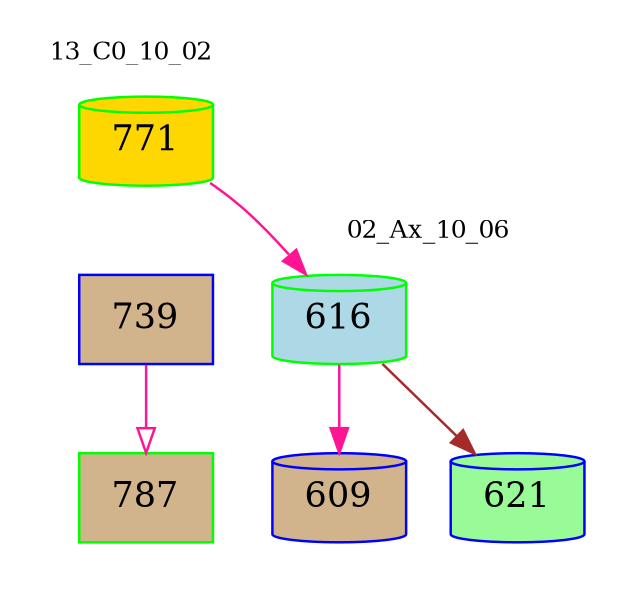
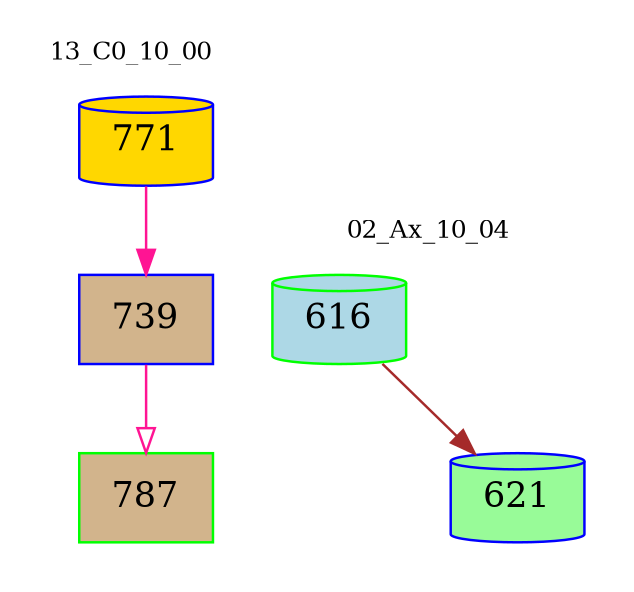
  digraph {
    node [color=green fillcolor=tan shape=cylinder style=filled]
    edge [arrowhead=normal color=deeppink]
    n1 [fillcolor=lightblue label=616]
-   n2 [color=blue label=609]
    n3 [color=blue fillcolor=palegreen label=621]
-   n4 [fillcolor=gold label=771]
+   n4 [color=blue fillcolor=gold label=771]
    n5 [color=blue label=739 shape=box]
    n6 [label=787 shape=box]
    subgraph cluster_1 {
      color=white
      fontsize=10
-     label="02_Ax_10_06"
+     label="02_Ax_10_04"
      n1
-     n2
      n3
    }
    subgraph cluster_2 {
      color=white
      fontsize=10
-     label="13_C0_10_02"
+     label="13_C0_10_00"
      n4
      n5
      n6
    }
-   n1 -> n2
    n1 -> n3 [color=brown]
-   n4 -> n1
+   n4 -> n5
    n5 -> n6 [arrowhead=onormal]
  }
